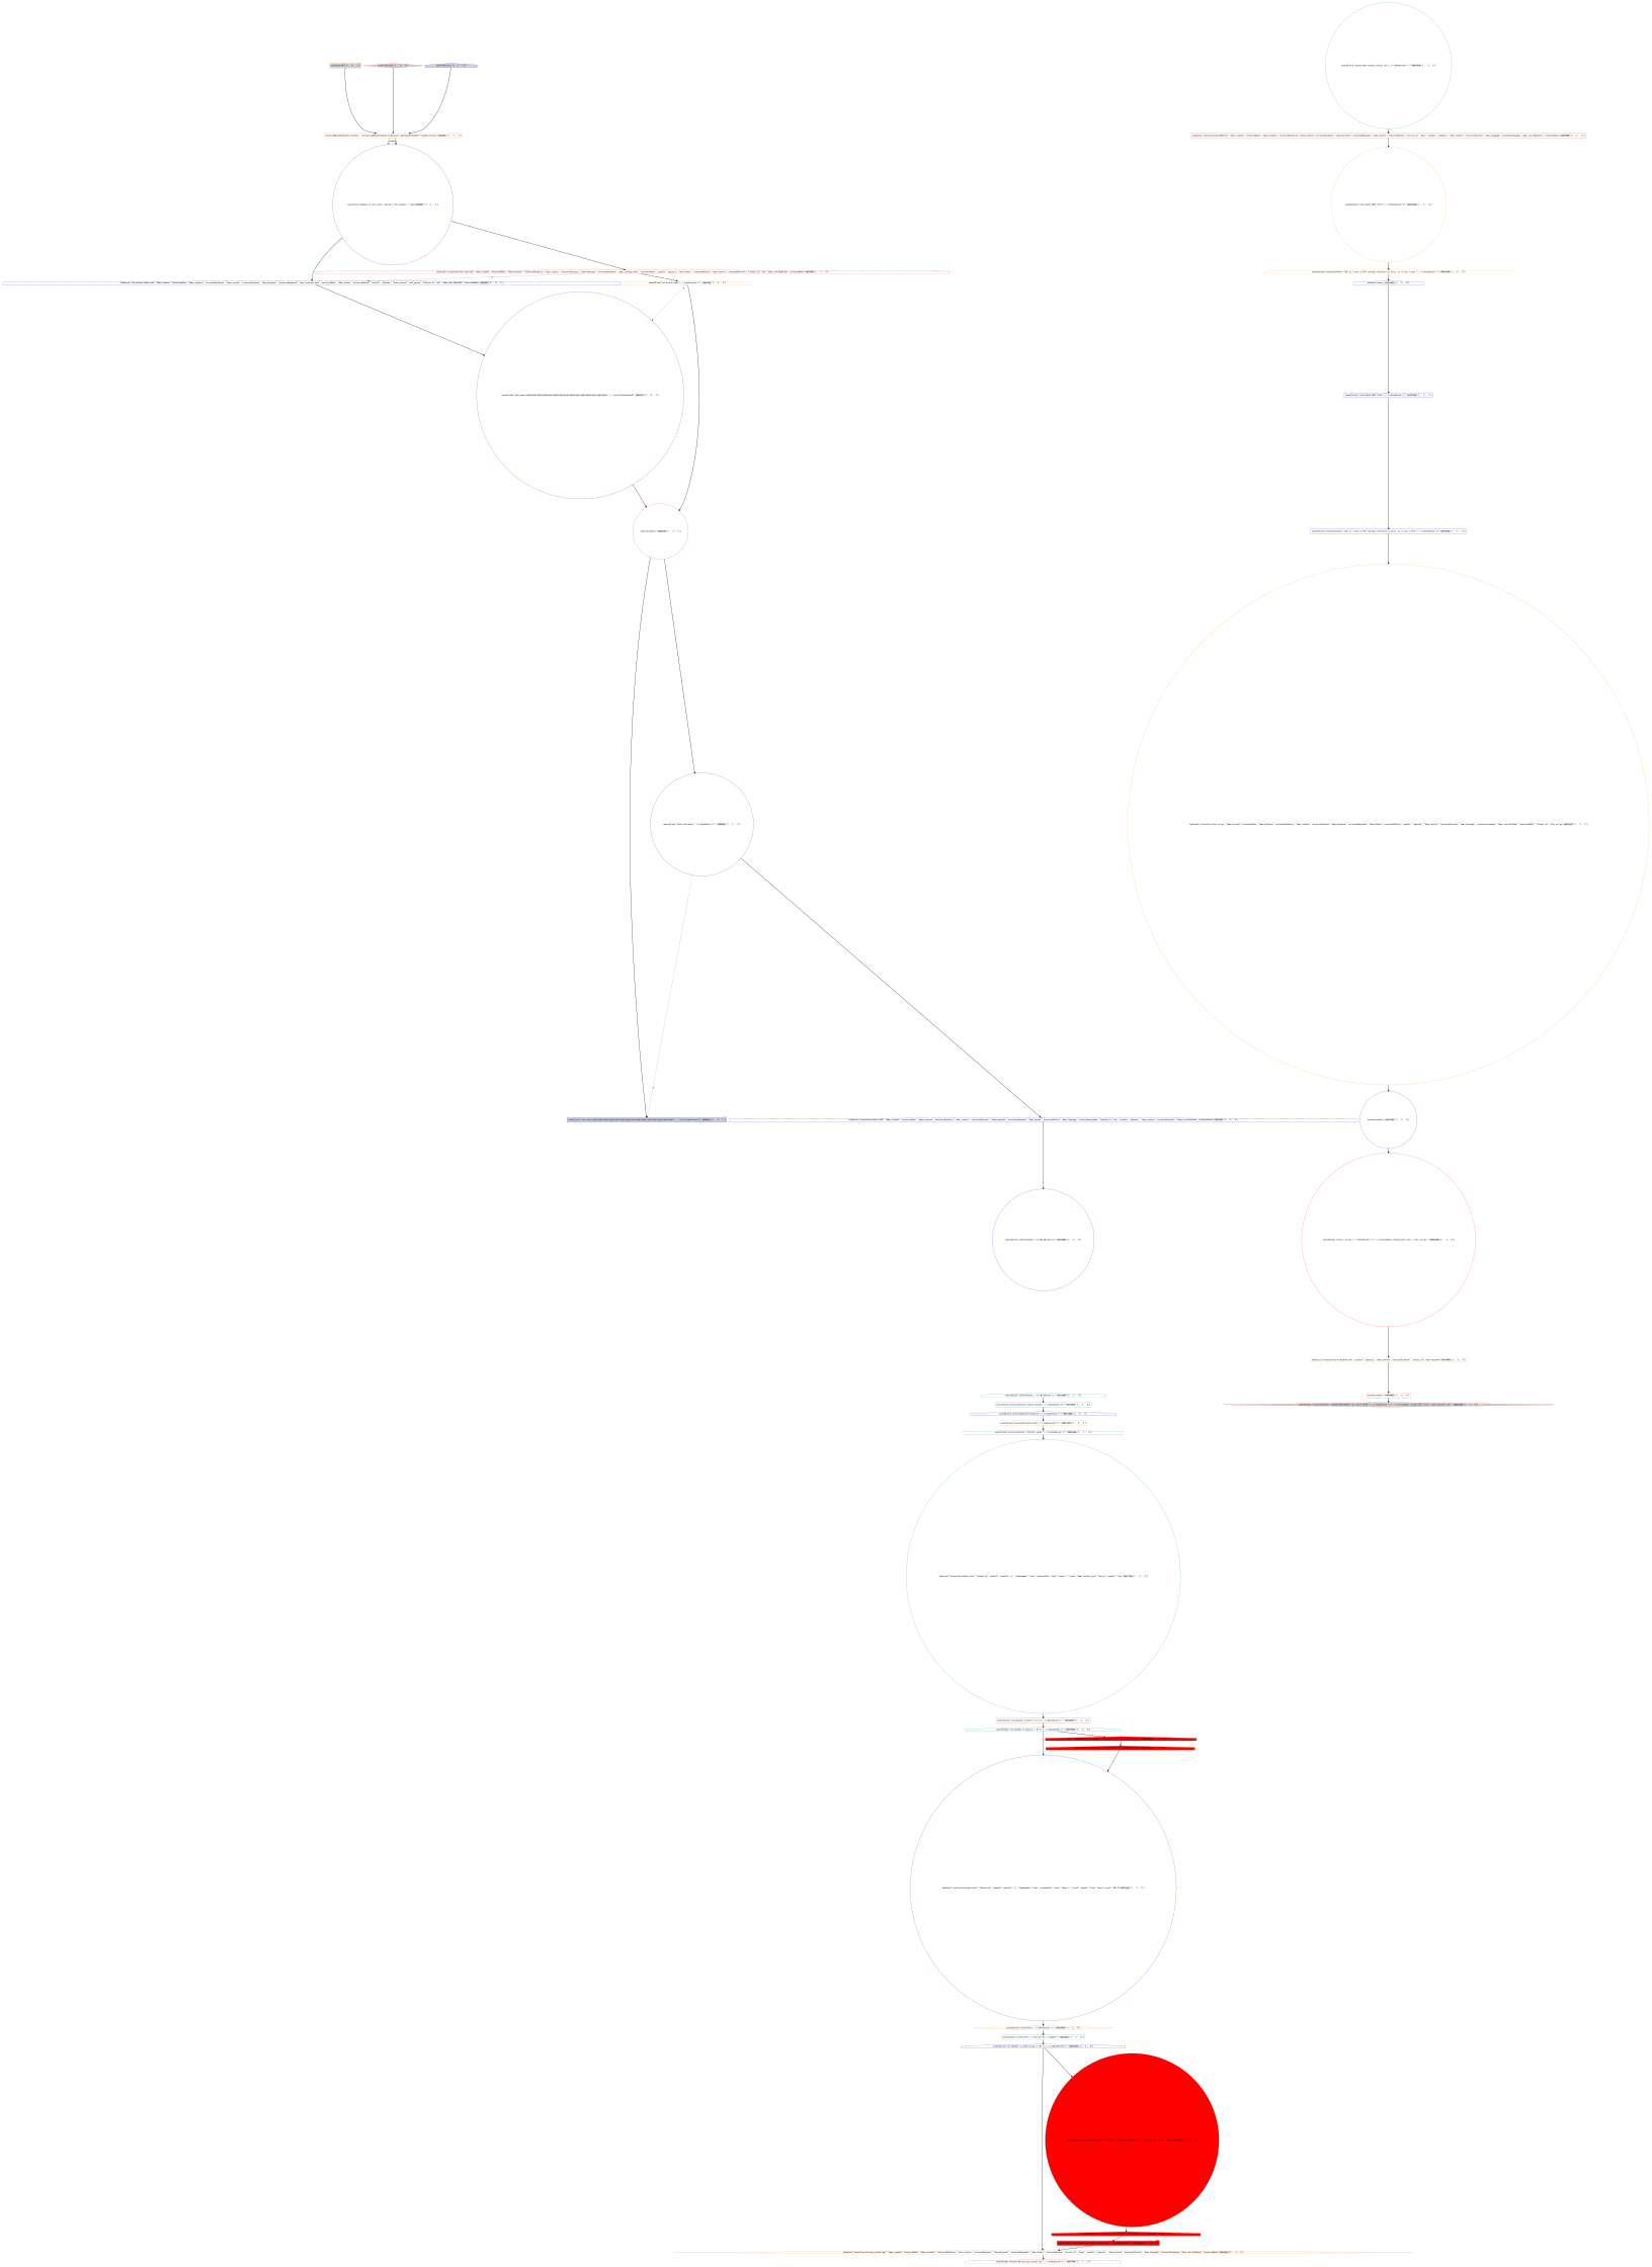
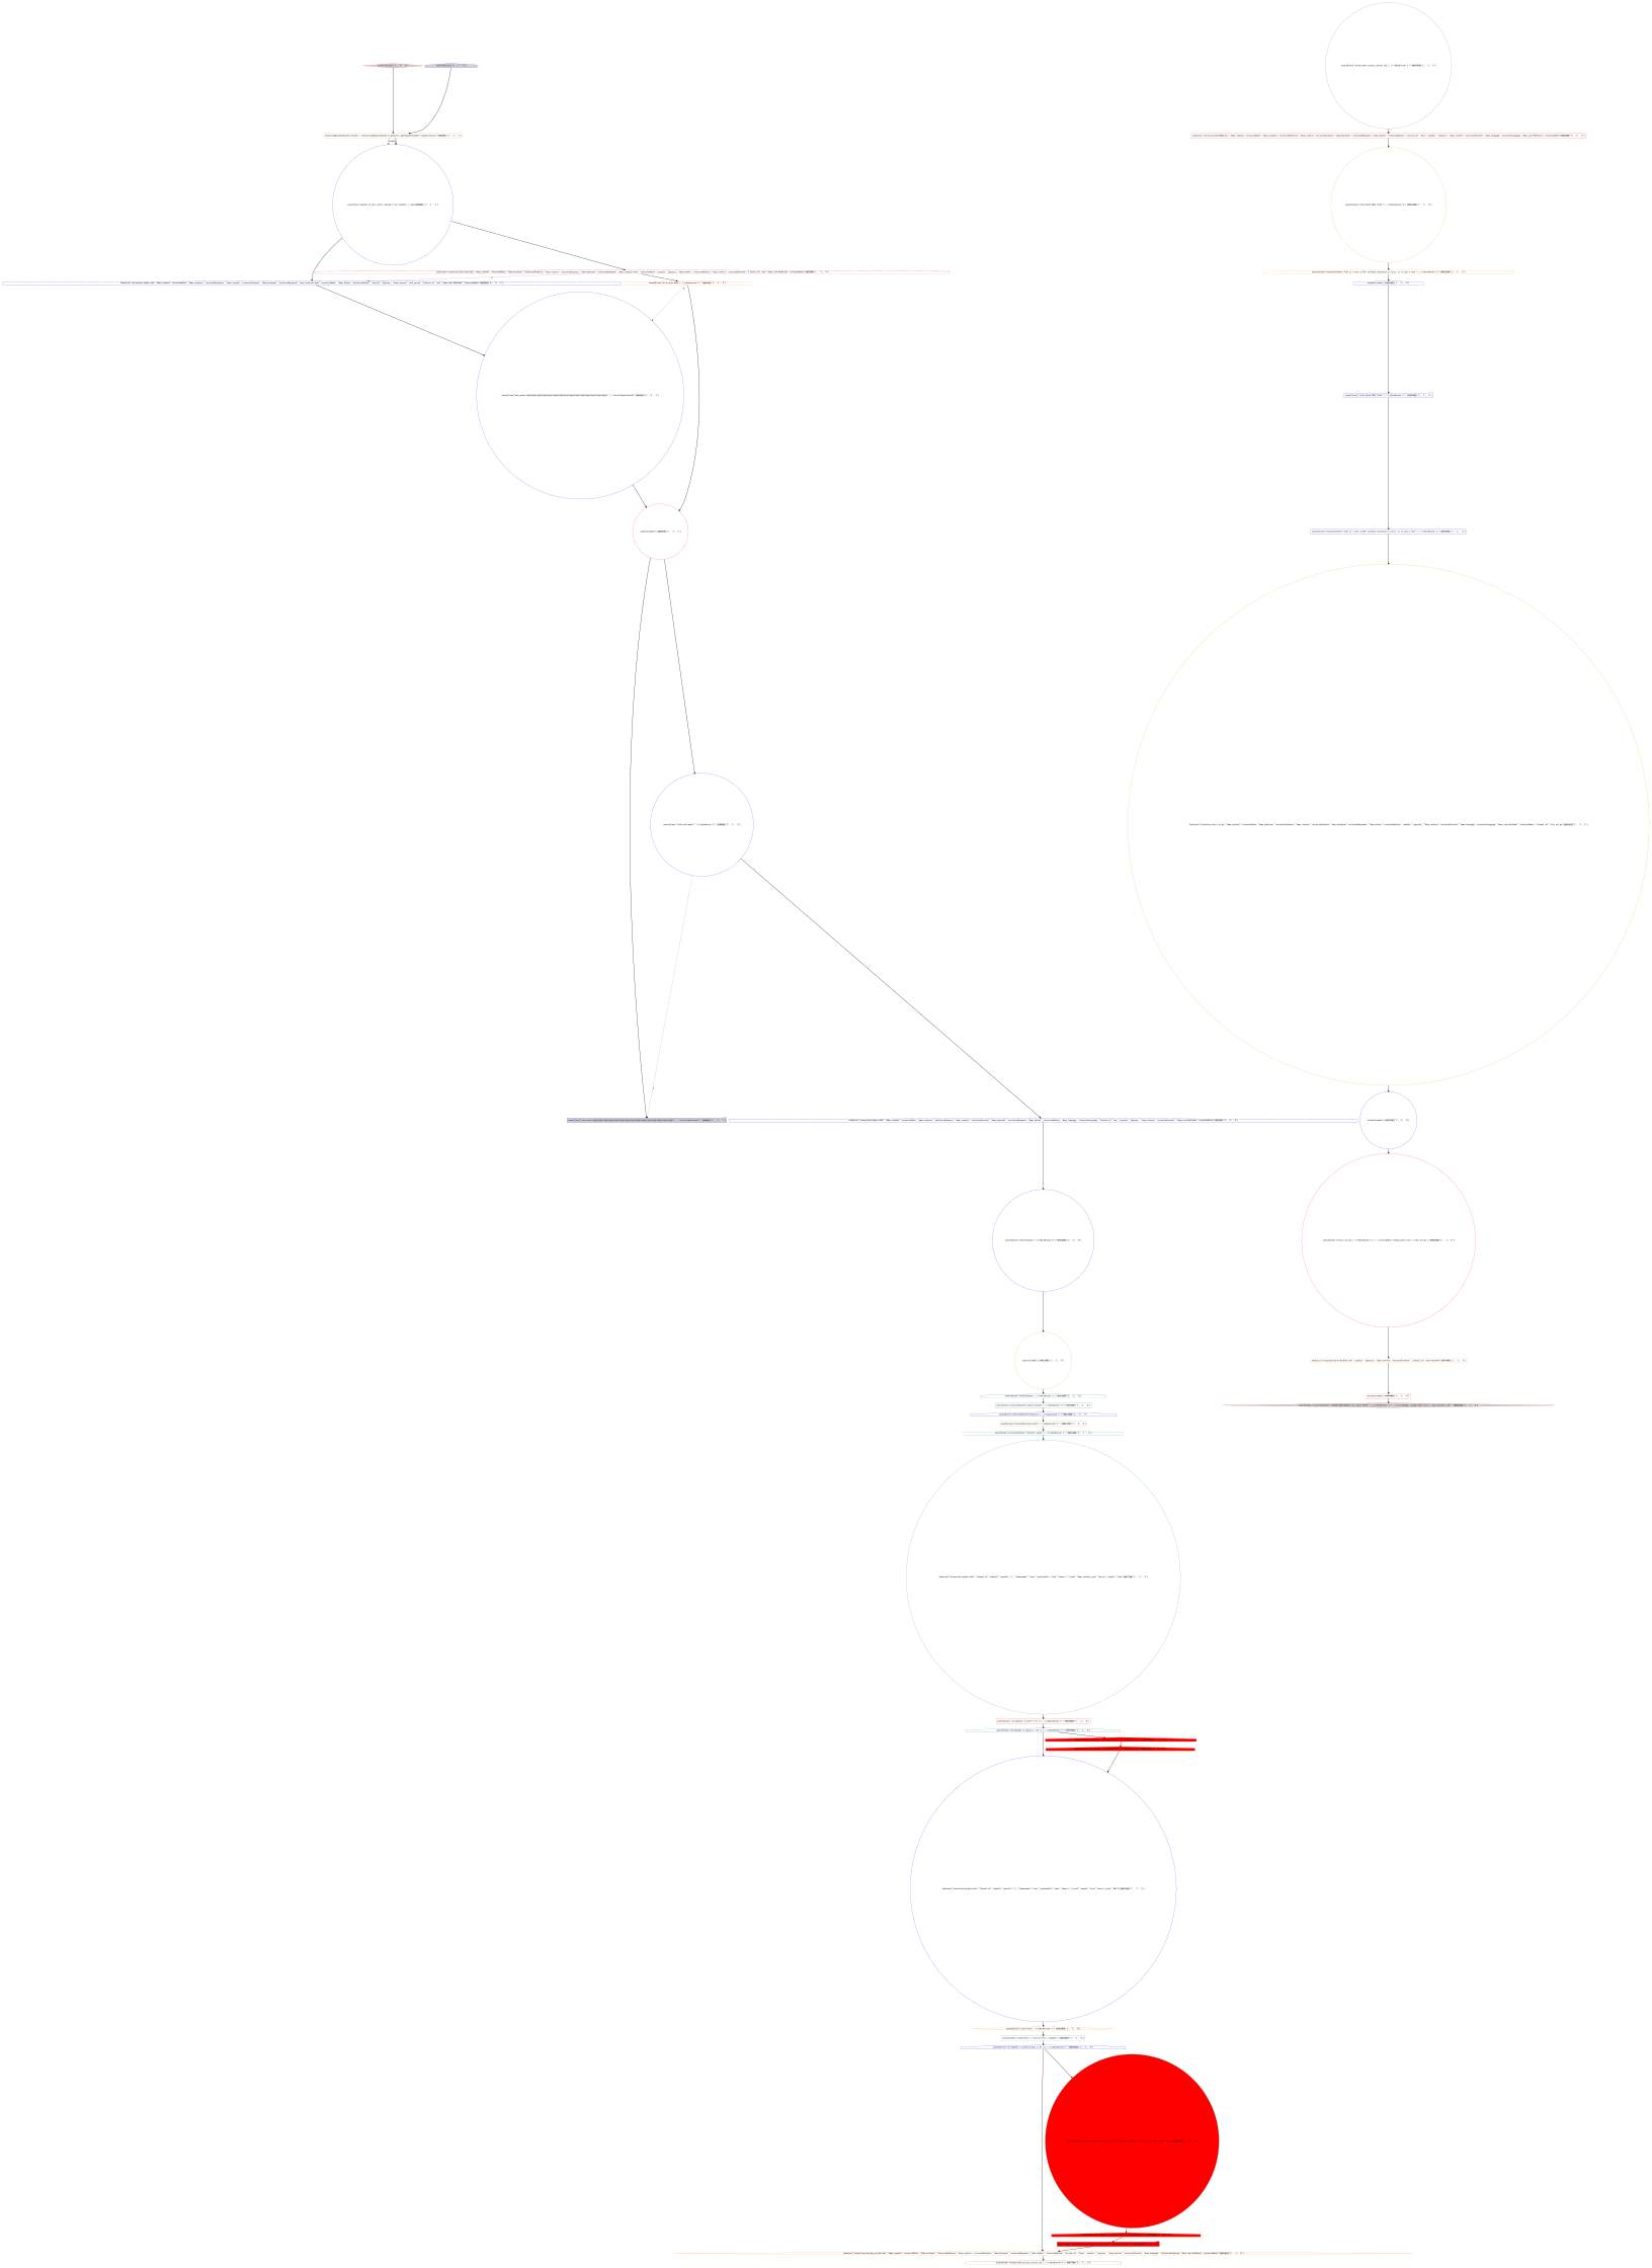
  digraph {
    fontname="IBM Plex Mono"
    node [color=blue fillcolor=white fontname="IBM Plex Mono" shape=house style=filled]
    edge [arrowhead=vee fontname="IBM Plex Mono" style=bold]
    n1 [label="assertQ(req(\"wdf_nocase:鐃緒申鐃緒申鐃緒申鐃緒申鐃緒申鐃緒申鐃緒申鐃緒申鐃緒申鐃緒申鐃緒申鐃緒申鐃緒申鐃緒申鐃緒申\"),\"//result(@numFound=0(\")@@@6@@@['0', '0', '1']" shape=circle]
    n2 [color=red label="assertU(commit())@@@7@@@['1', '1', '1']" shape=circle]
    n3 [fillcolor=lightgray label="assertQ(req(\"wdf_nocase:鐃緒申鐃緒申鐃緒申鐃緒申鐃緒申鐃緒申鐃緒申鐃緒申鐃緒申鐃緒申鐃緒申鐃緒申鐃緒申鐃緒申鐃緒申\"),\"//result(@numFound=1(\")@@@8@@@['0', '0', '1']" shape=folder]
    n4 [label="assertQ(req(\"title:solr-word\"),\"//*(@numFound='1'(\")@@@8@@@['1', '1', '0']" shape=circle]
    n5 [color=darkorange label="loadLocal(\"extraction/tiny.txt.gz\",\"fmap.created\",\"extractedDate\",\"fmap.producer\",\"extractedProducer\",\"fmap.creator\",\"extractedCreator\",\"fmap.Keywords\",\"extractedKeywords\",\"fmap.Author\",\"extractedAuthor\",\"uprefix\",\"ignored_\",\"fmap.content\",\"extractedContent\",\"fmap.language\",\"extractedLanguage\",\"fmap.Last-Modified\",\"extractedDate\",\"literal.id\",\"tiny.txt.gz\")@@@36@@@['1', '1', '0']" shape=circle]
    n6 [label="assertU(commit())@@@37@@@['1', '1', '0']" shape=circle]
    n7 [color=red label="assertQ(req(\"id:tiny.txt.gz\"),\"//*(@numFound='1'(\",\"//*/arr(@name='stream_name'(/str(.='tiny.txt.gz'(\")@@@38@@@['1', '1', '0']" shape=circle]
    n8 [color=red fillcolor=lightgray label="assertQ(req(\"extractedContent:\"Pr鐃緒申鐃緒申鐃緒申ctica sobre GnuPG\"\"),\"//*(@numFound='1'(\",\"//*/arr(@name='stream_name'(/str(.='open-document.odt'(\")@@@41@@@['1', '1', '0']" shape=diamond]
    n9 [color=teal label="assertQ(req(\"stream_name:version_control.xml\"),\"//*(@numFound='1'(\")@@@29@@@['1', '1', '0']" shape=circle]
    n10 [color=red label="loadLocal(\"extraction/word2003.doc\",\"fmap.created\",\"extractedDate\",\"fmap.producer\",\"extractedProducer\",\"fmap.creator\",\"extractedCreator\",\"fmap.Keywords\",\"extractedKeywords\",\"fmap.Author\",\"extractedAuthor\",\"literal.id\",\"four\",\"uprefix\",\"ignored_\",\"fmap.content\",\"extractedContent\",\"fmap.language\",\"extractedLanguage\",\"fmap.Last-Modified\",\"extractedDate\")@@@30@@@['1', '1', '0']" shape=folder]
    n11 [color=darkorange label="assertQ(req(\"title:\"Word 2003 Title\"\"),\"//*(@numFound='0'(\")@@@31@@@['1', '1', '0']" shape=circle]
+   n12 [color=darkorange label="assertU(commit())@@@11@@@['1', '1', '0']" shape=circle]
    n13 [color=teal label="assertQ(req(\"title:Welcome\"),\"//*(@numFound='1'(\")@@@12@@@['1', '1', '0']"]
    n14 [color=teal label="assertQ(req(\"extractedContent:distinctwords\"),\"//*(@numFound='0'(\")@@@13@@@['1', '1', '0']" shape=folder]
    n15 [color=teal label="assertQ(req(\"t_href:http\"),\"//doc(1(/str(.='simple3'(\")@@@24@@@['1', '1', '0']" shape=folder]
    n16 [label="assertQ(req(\"+id:simple3 +t_content_type:(* TO *(\"),\"//*(@numFound='1'(\")@@@25@@@['1', '1', '0']"]
    n17 [color=teal fillcolor=red label="loadLocal(\"extraction/simple.html\",\"literal.id\",\"simple4\",\"uprefix\",\"t_\",\"capture\",\"p\",\"commit\",\"true\")@@@24@@@['1', '0', '0']" shape=circle]
    n18 [color=darkorange label="loadLocal(\"extraction/version_control.xml\",\"fmap.created\",\"extractedDate\",\"fmap.producer\",\"extractedProducer\",\"fmap.creator\",\"extractedCreator\",\"fmap.Keywords\",\"extractedKeywords\",\"fmap.Author\",\"extractedAuthor\",\"literal.id\",\"three\",\"uprefix\",\"ignored_\",\"fmap.content\",\"extractedContent\",\"fmap.language\",\"extractedLanguage\",\"fmap.Last-Modified\",\"extractedDate\")@@@26@@@['1', '1', '0']" shape=diamond]
    n19 [color=darkorange label="loadLocal(\"extraction/open-document.odt\",\"uprefix\",\"ignored_\",\"fmap.content\",\"extractedContent\",\"literal.id\",\"open-document\")@@@39@@@['1', '1', '0']" shape=folder]
    n20 [color=red label="assertU(commit())@@@40@@@['1', '1', '0']" shape=folder]
    n21 [color=darkorange label="ExtractingRequestHandler handler = (ExtractingRequestHandler)h.getCore().getRequestHandler(\"/update/extract\")@@@3@@@['1', '1', '1']" shape=folder]
    n22 [label="assertTrue(\"handler is null and it shouldn't be\",handler != null)@@@4@@@['1', '1', '1']" shape=circle]
    n23 [color=red label="loadLocal(\"extraction/solr-word.pdf\",\"fmap.created\",\"extractedDate\",\"fmap.producer\",\"extractedProducer\",\"fmap.creator\",\"extractedCreator\",\"fmap.Keywords\",\"extractedKeywords\",\"fmap.Creation-Date\",\"extractedDate\",\"uprefix\",\"ignored_\",\"fmap.Author\",\"extractedAuthor\",\"fmap.content\",\"extractedContent\",\"literal.id\",\"one\",\"fmap.Last-Modified\",\"extractedDate\")@@@5@@@['1', '1', '0']"]
    n24 [label="loadLocal(\"extraction/arabic.pdf\",\"fmap.created\",\"extractedDate\",\"fmap.producer\",\"extractedProducer\",\"fmap.creator\",\"extractedCreator\",\"fmap.Keywords\",\"extractedKeywords\",\"fmap.Creation-Date\",\"extractedDate\",\"fmap.Author\",\"extractedAuthor\",\"uprefix\",\"ignored_\",\"fmap.content\",\"wdf_nocase\",\"literal.id\",\"one\",\"fmap.Last-Modified\",\"extractedDate\")@@@5@@@['0', '0', '1']"]
    n25 [color=darkorange label="assertQ(req(\"t_href:http\"),\"//*(@numFound='2'(\")@@@23@@@['1', '1', '0']" shape=diamond]
    n26 [label="assertQ(req(\"extractedContent:distinct\"),\"//*(@numFound='1'(\")@@@14@@@['1', '1', '0']"]
    n27 [color=darkorange label="assertQ(req(\"extractedContent:words\"),\"//*(@numFound='2'(\")@@@15@@@['1', '1', '0']" shape=folder]
    n28 [color=teal label="assertQ(req(\"extractedContent:\"distinct words\"\"),\"//*(@numFound='1'(\")@@@16@@@['1', '1', '0']"]
    n29 [color=darkorange label="assertQ(req(\"title:solr-word\"),\"//*(@numFound='0'(\")@@@6@@@['1', '1', '0']"]
    n30 [label="assertQ(req(\"title:Welcome\"),\"//*(@numFound='0'(\")@@@10@@@['1', '1', '0']" shape=circle]
    n31 [color=darkorange fillcolor=red label="assertQ(req(\"+id:simple4 +t_content:Solr\"),\"//*(@numFound='1'(\")@@@25@@@['1', '0', '0']"]
    n32 [color=teal fillcolor=red label="assertQ(req(\"+id:simple4 +t_p:\"here is some text\"\"),\"//*(@numFound='1'(\")@@@26@@@['1', '0', '0']" shape=folder]
    n33 [color=red label="assertQ(req(\"stream_name:version_control.xml\"),\"//*(@numFound='0'(\")@@@27@@@['1', '1', '0']"]
    n34 [color=red label="assertQ(req(\"+id:simple2 +t_href:(* TO *(\"),\"//*(@numFound='1'(\")@@@18@@@['1', '1', '0']" shape=folder]
    n35 [color=teal label="assertQ(req(\"+id:simple2 +t_abcxyz:(* TO *(\"),\"//*(@numFound='1'(\")@@@19@@@['1', '1', '0']"]
    n36 [color=red fillcolor=red label="assertQ(req(\"+id:simple2 +t_content:serif\"),\"//*(@numFound='0'(\")@@@20@@@['0', '1', '0']"]
    n37 [label="loadLocal(\"extraction/simple.html\",\"literal.id\",\"simple3\",\"uprefix\",\"t_\",\"lowernames\",\"true\",\"captureAttr\",\"true\",\"fmap.a\",\"t_href\",\"commit\",\"true\",\"boost.t_href\",\"100.0\")@@@22@@@['1', '1', '0']" shape=circle]
    n38 [label="assertQ(req(\"title:\"Word 2003 Title\"\"),\"//*(@numFound='1'(\")@@@34@@@['1', '1', '0']" shape=folder]
    n39 [label="assertQ(req(\"extractedContent:\"This is a test of PDF and Word extraction in Solr, it is only a test\"\"),\"//*(@numFound='2'(\")@@@35@@@['1', '1', '0']" shape=folder]
    n40 [label="assertU(commit())@@@33@@@['1', '1', '0']"]
    n41 [color=darkorange label="assertQ(req(\"extractedContent:\"This is a test of PDF and Word extraction in Solr, it is only a test\"\"),\"//*(@numFound='1'(\")@@@32@@@['1', '1', '0']"]
    n42 [label="loadLocal(\"extraction/simple.html\",\"fmap.created\",\"extractedDate\",\"fmap.producer\",\"extractedProducer\",\"fmap.creator\",\"extractedCreator\",\"fmap.Keywords\",\"extractedKeywords\",\"fmap.Author\",\"extractedAuthor\",\"fmap.language\",\"extractedLanguage\",\"literal.id\",\"two\",\"uprefix\",\"ignored_\",\"fmap.content\",\"extractedContent\",\"fmap.Last-Modified\",\"extractedDate\")@@@9@@@['1', '1', '0']"]
    n43 [color=teal label="loadLocal(\"extraction/simple.html\",\"literal.id\",\"simple2\",\"uprefix\",\"t_\",\"lowernames\",\"true\",\"captureAttr\",\"true\",\"fmap.a\",\"t_href\",\"fmap.content_type\",\"abcxyz\",\"commit\",\"true\")@@@17@@@['1', '1', '0']" shape=circle]
-   n44 [color=darkorange fillcolor=lightgray label="testArabicPDF['0', '0', '1']" shape=folder]
    n45 [color=darkorange fillcolor=red label="assertQ(req(\"+id:simple2 +t_content:blur\"),\"//*(@numFound='0'(\")@@@21@@@['0', '1', '0']"]
    n46 [color=red fillcolor=lightgray label="testExtraction['1', '0', '0']" shape=diamond]
    n47 [fillcolor=lightgray label="testExtraction['0', '1', '0']"]
    n1 -> n2
    n2 -> n3
    n2 -> n4 [arrowhead=diamond]
    n4 -> n3 [label=0 style=dashed]
    n4 -> n42
    n5 -> n6 [arrowhead=diamond]
    n6 -> n7
    n7 -> n19
    n9 -> n10
    n10 -> n11
    n11 -> n41 [arrowhead=diamond]
+   n12 -> n13 [arrowhead=diamond]
    n13 -> n14 [arrowhead=diamond]
    n14 -> n26 [arrowhead=diamond]
    n15 -> n16 [arrowhead=diamond]
    n16 -> n17
    n16 -> n18
    n17 -> n31 [arrowhead=diamond]
    n18 -> n33 [arrowhead=diamond]
    n19 -> n20
    n20 -> n8 [arrowhead=diamond]
    n21 -> n22 [label=handler style=solid]
    n21 -> n22
    n22 -> n23 [arrowhead=diamond]
    n22 -> n24 [arrowhead=diamond]
    n23 -> n24 [label=0 style=dashed]
    n23 -> n29
    n24 -> n1 [arrowhead=diamond]
    n25 -> n15
    n26 -> n27 [arrowhead=diamond]
    n27 -> n28
    n28 -> n43
    n29 -> n1 [label=0 style=dashed]
    n29 -> n2
+   n30 -> n12
    n31 -> n32
    n32 -> n18
    n34 -> n35 [arrowhead=diamond]
    n35 -> n36 [arrowhead=diamond]
    n35 -> n37 [arrowhead=diamond]
    n36 -> n45 [arrowhead=diamond]
    n37 -> n25
    n38 -> n39 [arrowhead=diamond]
    n39 -> n5
    n40 -> n38 [arrowhead=diamond]
    n41 -> n40
    n42 -> n30 [arrowhead=diamond]
    n43 -> n34
-   n44 -> n21
    n45 -> n37
    n46 -> n21 [arrowhead=diamond]
    n47 -> n21 [arrowhead=diamond]
  }
